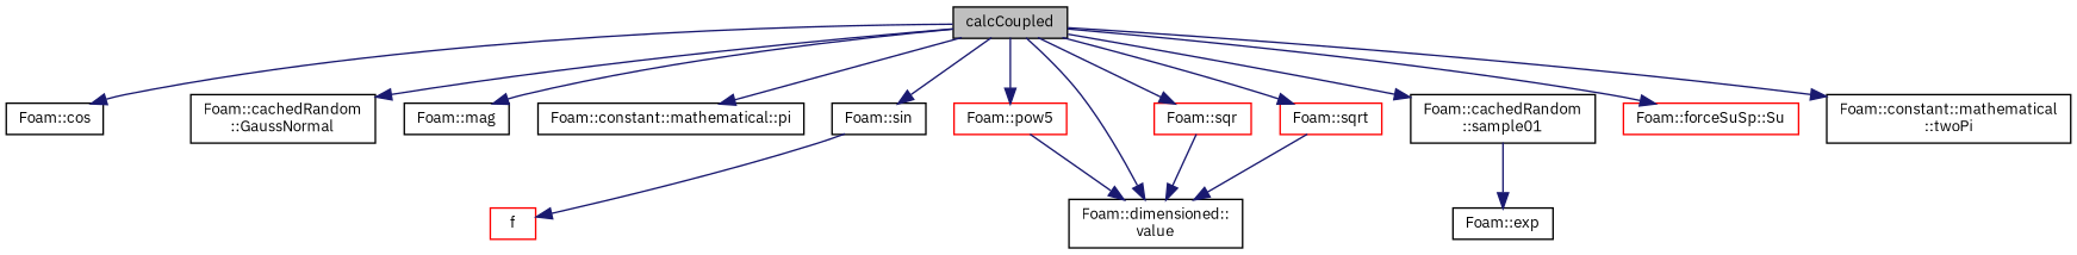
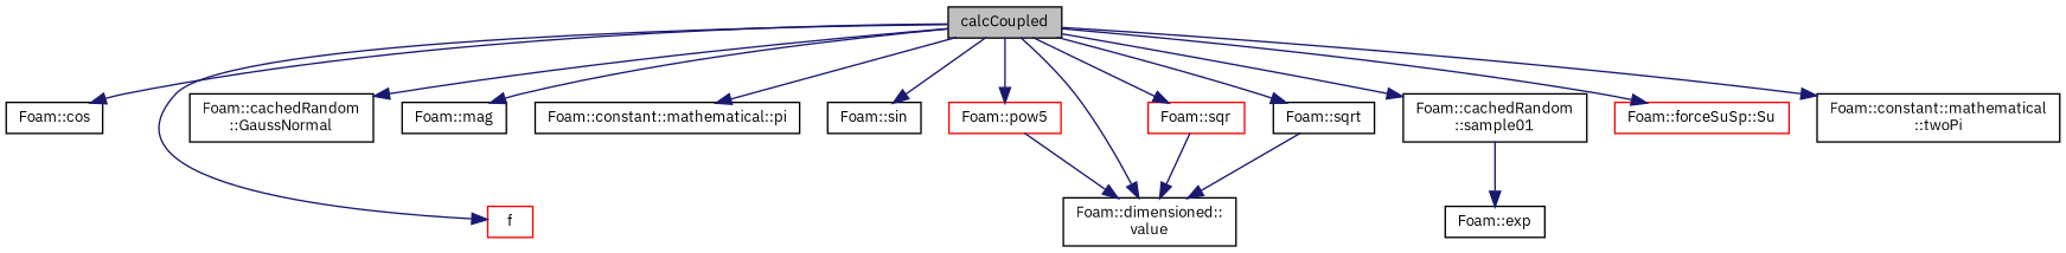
  digraph {
    fontname="IBM Plex Sans"
    rankdir=TB
    node [color=black fontname="IBM Plex Sans" fontsize=10 shape=record]
    edge [color=midnightblue fontname="IBM Plex Sans" fontsize=10 labelfontname=Helvetica labelfontsize=10 style=solid]
    n1 [fillcolor=grey75 fontcolor=black height=0.2 label=calcCoupled style=filled width=0.4]
    n2 [height=0.2 label="Foam::cos" width=0.4]
    n3 [color=red height=0.2 label=f width=0.4]
    n4 [height=0.2 label="Foam::cachedRandom\l::GaussNormal" width=0.4]
    n5 [height=0.2 label="Foam::mag" width=0.4]
    n6 [height=0.2 label="Foam::constant::mathematical::pi" width=0.4]
    n7 [color=red height=0.2 label="Foam::pow5" width=0.4]
    n8 [height=0.2 label="Foam::dimensioned::\lvalue" width=0.4]
    n9 [height=0.2 label="Foam::cachedRandom\l::sample01" width=0.4]
    n10 [height=0.2 label="Foam::sin" width=0.4]
    n11 [color=red height=0.2 label="Foam::sqr" width=0.4]
-   n12 [color=red height=0.2 label="Foam::sqrt" width=0.4]
+   n12 [height=0.2 label="Foam::sqrt" width=0.4]
    n13 [color=red height=0.2 label="Foam::forceSuSp::Su" width=0.4]
    n14 [height=0.2 label="Foam::constant::mathematical\l::twoPi" width=0.4]
    n15 [height=0.2 label="Foam::exp" width=0.4]
    n1 -> n2
-   n10 -> n3
+   n1 -> n3
    n1 -> n4
    n1 -> n5
    n1 -> n6
    n1 -> n7
    n1 -> n8
    n1 -> n9
    n1 -> n10
    n1 -> n11
    n1 -> n12
    n1 -> n13
    n1 -> n14
    n7 -> n8
    n9 -> n15
    n11 -> n8
    n12 -> n8
  }
